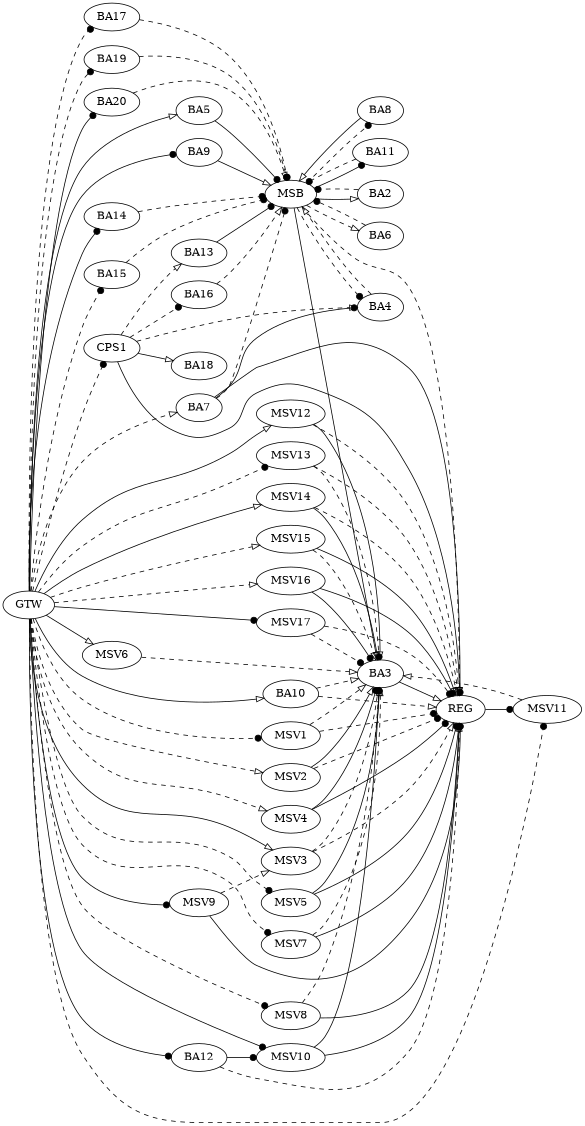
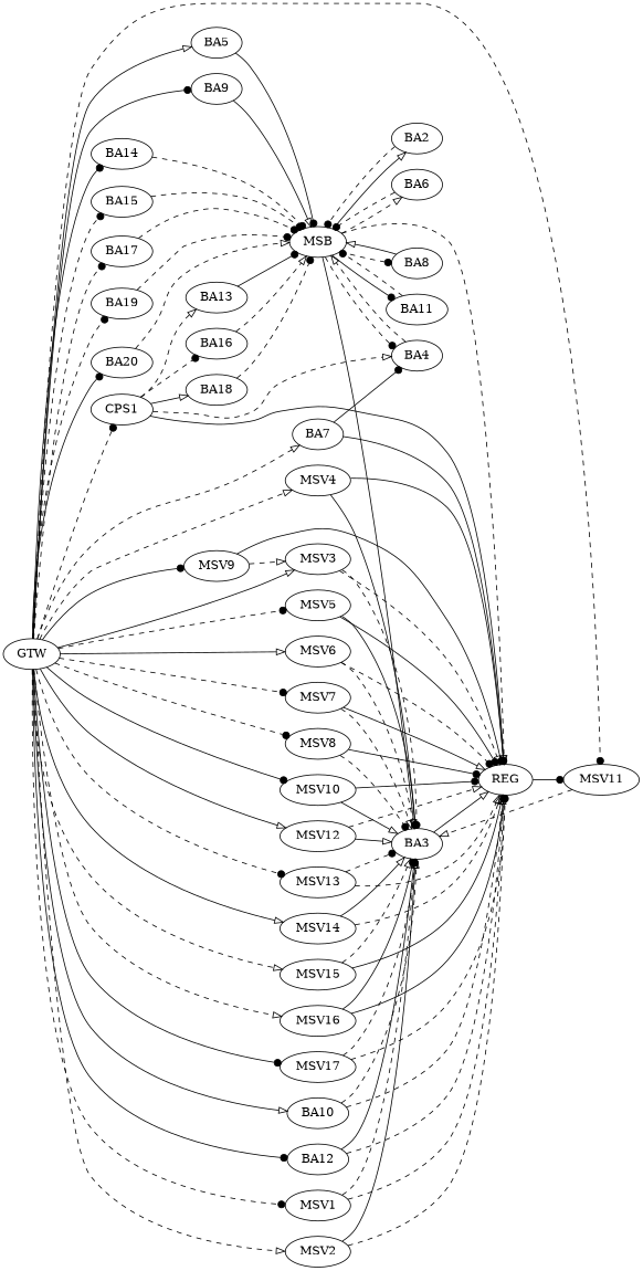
  strict digraph {
    rankdir=LR
    edge [arrowhead=dot style=dashed]
    n1 [label=MSB]
    n2 [label=BA2]
    n3 [label=BA3]
    n4 [label=REG]
    n5 [label=BA4]
    n6 [label=BA6]
    n7 [label=BA8]
    n8 [label=BA11]
    n9 [label=MSV11]
    n10 [label=BA5]
    n11 [label=BA7]
    n12 [label=BA9]
    n13 [label=BA10]
    n14 [label=BA12]
    n15 [label=BA13]
    n16 [label=BA14]
    n17 [label=BA15]
    n18 [label=BA16]
    n19 [label=BA17]
    n20 [label=BA18]
    n21 [label=BA19]
    n22 [label=BA20]
    n23 [label=CPS1]
    n24 [label=GTW]
    n25 [label=MSV1]
    n26 [label=MSV2]
    n27 [label=MSV3]
    n28 [label=MSV4]
    n29 [label=MSV5]
    n30 [label=MSV6]
    n31 [label=MSV7]
    n32 [label=MSV8]
    n33 [label=MSV9]
    n34 [label=MSV10]
    n35 [label=MSV12]
    n36 [label=MSV13]
    n37 [label=MSV14]
    n38 [label=MSV15]
    n39 [label=MSV16]
    n40 [label=MSV17]
    n1 -> n2 [arrowhead=onormal style=solid]
    n1 -> n3 [arrowhead=onormal style=solid]
    n1 -> n4 [arrowhead=onormal]
    n1 -> n5
    n1 -> n6 [arrowhead=onormal]
    n1 -> n7
    n1 -> n8 [style=solid]
    n2 -> n1
    n3 -> n4 [arrowhead=onormal style=solid]
    n4 -> n9 [style=solid]
    n5 -> n1 [arrowhead=onormal]
    n6 -> n1
    n7 -> n1 [arrowhead=onormal style=solid]
    n8 -> n1
    n9 -> n3 [arrowhead=onormal]
    n10 -> n1 [style=solid]
    n11 -> n4 [style=solid]
    n11 -> n5 [style=solid]
    n12 -> n1 [arrowhead=onormal style=solid]
    n13 -> n3 [arrowhead=onormal]
    n13 -> n4 [arrowhead=onormal]
-   n14 -> n34 [style=solid]
+   n14 -> n3 [style=solid]
    n14 -> n4 [arrowhead=onormal]
    n15 -> n1 [style=solid]
    n16 -> n1
    n17 -> n1
    n18 -> n1 [arrowhead=onormal]
    n19 -> n1
-   n11 -> n1
+   n20 -> n1
    n21 -> n1
    n22 -> n1 [arrowhead=onormal]
    n23 -> n4 [arrowhead=onormal style=solid]
    n23 -> n5 [arrowhead=onormal]
    n23 -> n15 [arrowhead=onormal]
    n23 -> n18
    n23 -> n20 [arrowhead=onormal style=solid]
    n24 -> n9
    n24 -> n10 [arrowhead=onormal style=solid]
    n24 -> n11 [arrowhead=onormal]
    n24 -> n12 [style=solid]
    n24 -> n13 [arrowhead=onormal style=solid]
    n24 -> n14 [style=solid]
    n24 -> n16 [style=solid]
    n24 -> n17
    n24 -> n19
    n24 -> n21
    n24 -> n22 [style=solid]
    n24 -> n23
    n24 -> n25
    n24 -> n26 [arrowhead=onormal]
    n24 -> n27 [arrowhead=onormal style=solid]
    n24 -> n28 [arrowhead=onormal]
    n24 -> n29
    n24 -> n30 [arrowhead=onormal style=solid]
    n24 -> n31
    n24 -> n32
    n24 -> n33 [style=solid]
    n24 -> n34 [style=solid]
    n24 -> n35 [arrowhead=onormal style=solid]
    n24 -> n36
    n24 -> n37 [arrowhead=onormal style=solid]
    n24 -> n38 [arrowhead=onormal]
    n24 -> n39 [arrowhead=onormal]
    n24 -> n40 [style=solid]
    n25 -> n3 [arrowhead=onormal]
    n25 -> n4
    n26 -> n3 [arrowhead=onormal style=solid]
    n26 -> n4
    n27 -> n3
    n27 -> n4 [arrowhead=onormal]
    n28 -> n3 [style=solid]
    n28 -> n4 [style=solid]
    n29 -> n3 [style=solid]
    n29 -> n4 [style=solid]
    n30 -> n3 [arrowhead=onormal]
+   n30 -> n4
    n31 -> n3 [arrowhead=onormal]
    n31 -> n4 [arrowhead=onormal style=solid]
    n32 -> n3
    n32 -> n4 [style=solid]
    n33 -> n4 [style=solid]
    n33 -> n27 [arrowhead=onormal]
    n34 -> n3 [arrowhead=onormal style=solid]
    n34 -> n4 [style=solid]
    n35 -> n3 [arrowhead=onormal style=solid]
    n35 -> n4 [arrowhead=onormal]
    n36 -> n3
    n36 -> n4 [arrowhead=onormal]
    n37 -> n3 [arrowhead=onormal style=solid]
    n37 -> n4 [arrowhead=onormal]
    n38 -> n3 [arrowhead=onormal]
    n38 -> n4 [arrowhead=onormal style=solid]
    n39 -> n3 [style=solid]
    n39 -> n4 [style=solid]
    n40 -> n3
    n40 -> n4
  }
